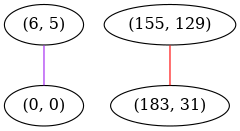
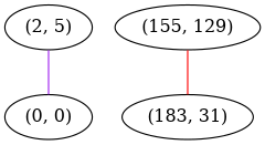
  graph {
-   "(2, 5)" [label="(6, 5)"]
+   "(2, 5)"
    "(0, 0)"
    "(155, 129)"
    "(183, 31)"
    "(2, 5)" -- "(0, 0)" [color=purple weight=4]
    "(155, 129)" -- "(183, 31)" [color=red weight=1]
  }
